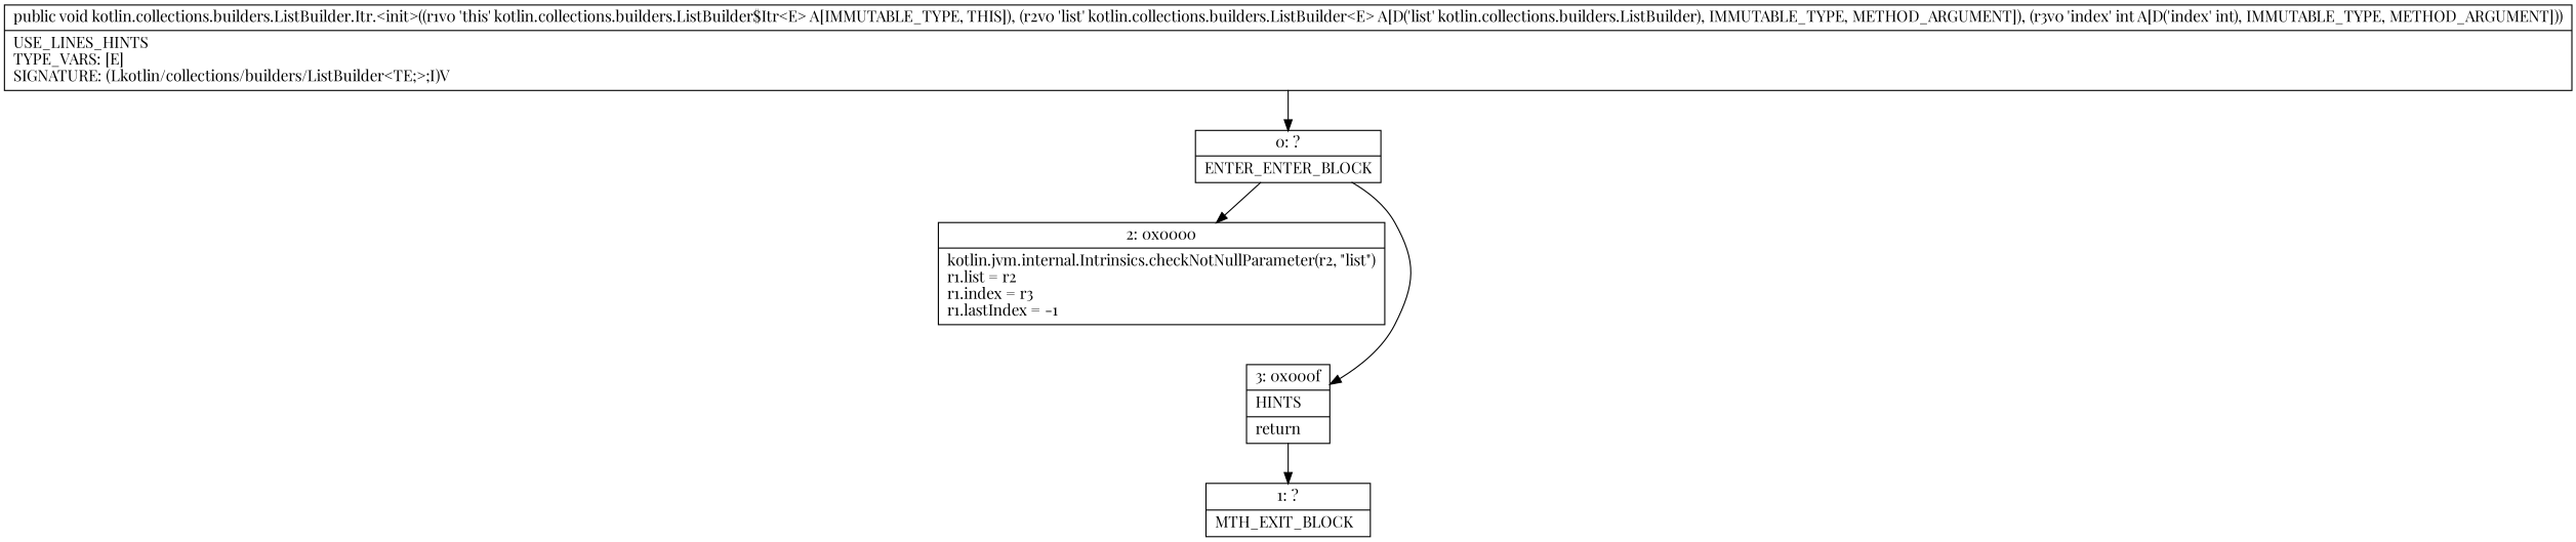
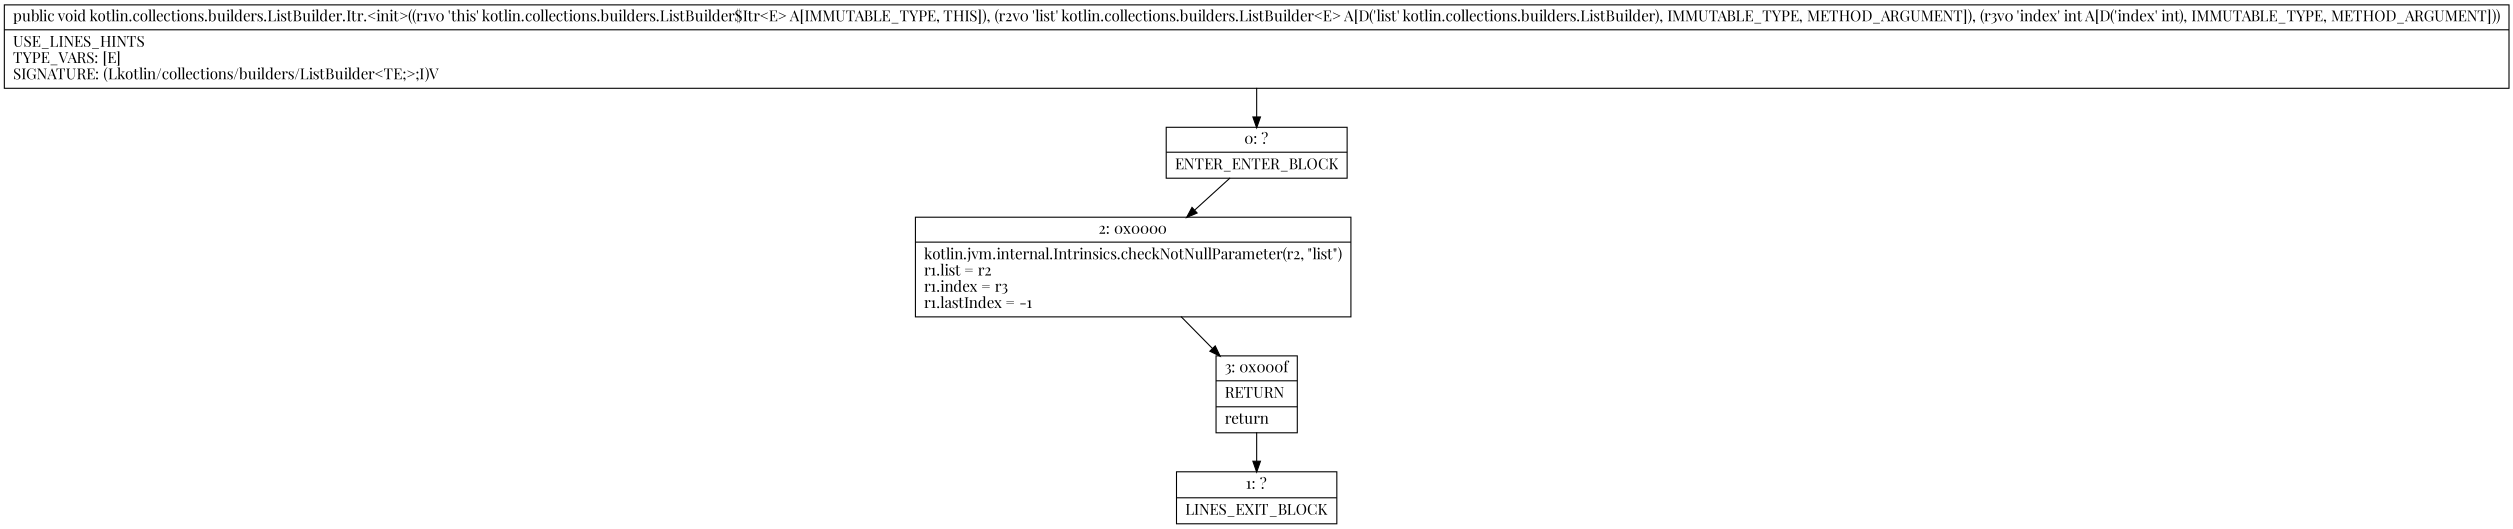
  digraph {
    fontname="Playfair Display"
    node [fontname="Playfair Display" shape=record]
    edge [fontname="Playfair Display"]
    n1 [label="{0\:\ ?|ENTER_ENTER_BLOCK\l}"]
    n2 [label="{2\:\ 0x0000|kotlin.jvm.internal.Intrinsics.checkNotNullParameter(r2, \"list\")\lr1.list = r2\lr1.index = r3\lr1.lastIndex = \-1\l}"]
-   n3 [label="{3\:\ 0x000f|HINTS\l|return\l}"]
-   n4 [label="{1\:\ ?|MTH_EXIT_BLOCK\l}"]
+   n3 [label="{3\:\ 0x000f|RETURN\l|return\l}"]
+   n4 [label="{1\:\ ?|LINES_EXIT_BLOCK\l}"]
    n5 [label="{public void kotlin.collections.builders.ListBuilder.Itr.\<init\>((r1v0 'this' kotlin.collections.builders.ListBuilder$Itr\<E\> A[IMMUTABLE_TYPE, THIS]), (r2v0 'list' kotlin.collections.builders.ListBuilder\<E\> A[D('list' kotlin.collections.builders.ListBuilder), IMMUTABLE_TYPE, METHOD_ARGUMENT]), (r3v0 'index' int A[D('index' int), IMMUTABLE_TYPE, METHOD_ARGUMENT]))  | USE_LINES_HINTS\lTYPE_VARS: [E]\lSIGNATURE: (Lkotlin\/collections\/builders\/ListBuilder\<TE;\>;I)V\l}"]
    n1 -> n2
-   n1 -> n3
+   n2 -> n3
    n3 -> n4
    n5 -> n1
  }
